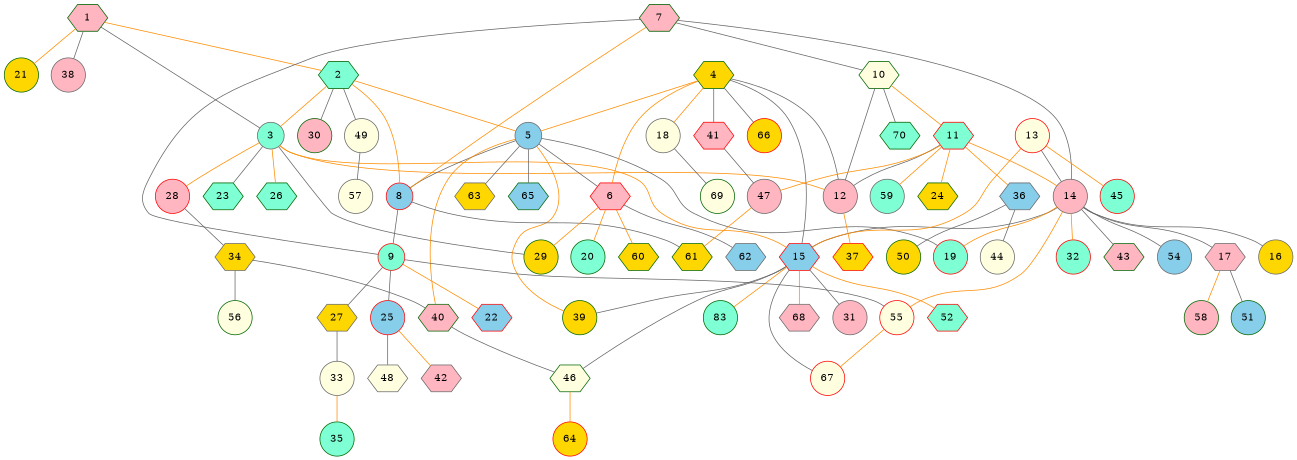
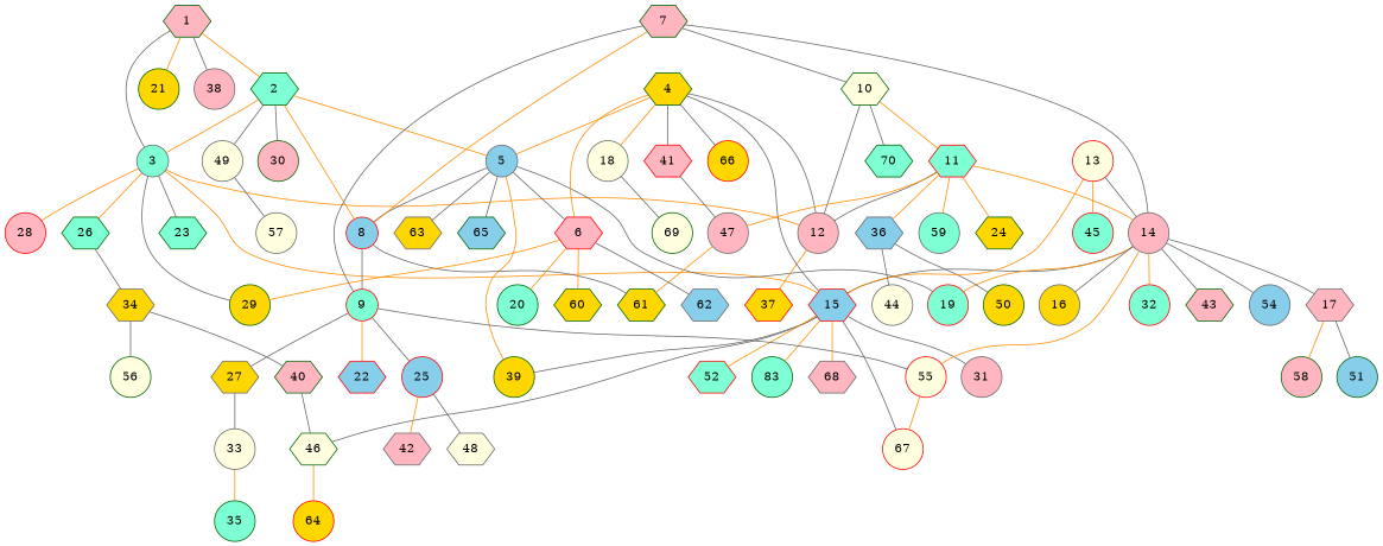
  graph {
    node [color=darkgreen fillcolor=lightpink shape=circle style=filled]
    edge [color=gray40]
    1 [shape=hexagon]
    2 [fillcolor=aquamarine shape=hexagon]
    3 [color=gray40 fillcolor=aquamarine]
    21 [fillcolor=gold]
    38 [color=gray40]
    5 [color=gray40 fillcolor=skyblue]
    8 [color=red fillcolor=skyblue]
    30
    49 [color=gray40 fillcolor=lightyellow]
    12 [color=gray40]
    15 [color=red fillcolor=skyblue shape=hexagon]
    23 [fillcolor=aquamarine shape=hexagon]
    26 [fillcolor=aquamarine shape=hexagon]
    28 [color=red]
    29 [fillcolor=gold]
    6 [color=red shape=hexagon]
    19 [color=red fillcolor=aquamarine]
    39 [fillcolor=gold]
    40 [shape=hexagon]
    63 [color=gray40 fillcolor=gold shape=hexagon]
    65 [fillcolor=skyblue shape=hexagon]
    9 [color=red fillcolor=aquamarine]
    61 [fillcolor=gold shape=hexagon]
    57 [color=gray40 fillcolor=lightyellow]
    37 [color=red fillcolor=gold shape=hexagon]
    31 [color=gray40]
    46 [fillcolor=lightyellow shape=hexagon]
    52 [color=red fillcolor=aquamarine shape=hexagon]
    n29 [fillcolor=aquamarine label=83]
    67 [color=red fillcolor=lightyellow]
    68 [color=gray40 shape=hexagon]
    34 [color=gray40 fillcolor=gold shape=hexagon]
    4 [fillcolor=gold shape=hexagon]
    18 [color=gray40 fillcolor=lightyellow]
    41 [color=red shape=hexagon]
    66 [color=red fillcolor=gold]
    20 [fillcolor=aquamarine]
    60 [fillcolor=gold shape=hexagon]
    62 [color=gray40 fillcolor=skyblue shape=hexagon]
    69 [fillcolor=lightyellow]
    47 [color=gray40]
    7 [shape=hexagon]
    10 [fillcolor=lightyellow shape=hexagon]
    14 [color=gray40]
    22 [color=red fillcolor=skyblue shape=hexagon]
    25 [color=red fillcolor=skyblue]
    27 [color=gray40 fillcolor=gold shape=hexagon]
    55 [color=red fillcolor=lightyellow]
    11 [color=red fillcolor=aquamarine shape=hexagon]
    70 [fillcolor=aquamarine shape=hexagon]
    16 [color=gray40 fillcolor=gold]
    17 [color=gray40 shape=hexagon]
    32 [color=red fillcolor=aquamarine]
    43 [shape=hexagon]
    54 [color=gray40 fillcolor=skyblue]
    42 [color=gray40 shape=hexagon]
    48 [color=gray40 fillcolor=lightyellow shape=hexagon]
    33 [color=gray40 fillcolor=lightyellow]
    24 [fillcolor=gold shape=hexagon]
    36 [color=gray40 fillcolor=skyblue shape=hexagon]
    59 [color=gray40 fillcolor=aquamarine]
    44 [color=gray40 fillcolor=lightyellow]
    50 [fillcolor=gold]
    13 [color=red fillcolor=lightyellow]
    45 [color=red fillcolor=aquamarine]
    51 [fillcolor=skyblue]
    58
    64 [color=red fillcolor=gold]
    35 [fillcolor=aquamarine]
    56 [fillcolor=lightyellow]
    1 -- 2 [color=darkorange]
    1 -- 3
    1 -- 21 [color=darkorange]
    1 -- 38
    2 -- 3 [color=darkorange]
    2 -- 5 [color=darkorange]
    2 -- 8 [color=darkorange]
    2 -- 30
    2 -- 49
    3 -- 12 [color=darkorange]
    3 -- 15 [color=darkorange]
    3 -- 23
    3 -- 26 [color=darkorange]
    3 -- 28 [color=darkorange]
    3 -- 29
    5 -- 8
    5 -- 6
    5 -- 19
    5 -- 39 [color=darkorange]
-   5 -- 40 [color=darkorange]
    5 -- 63
    5 -- 65
    8 -- 9
    8 -- 61
    49 -- 57
    12 -- 37 [color=darkorange]
    15 -- 39
    15 -- 31
    15 -- 46
    15 -- 52 [color=darkorange]
    15 -- n29 [color=darkorange]
    15 -- 67
    15 -- 68 [color=darkorange]
-   28 -- 34
+   26 -- 34
    6 -- 29 [color=darkorange]
    6 -- 20 [color=darkorange]
    6 -- 60 [color=darkorange]
    6 -- 62
    40 -- 46
    9 -- 22 [color=darkorange]
    9 -- 25
    9 -- 27
    9 -- 55
    46 -- 64 [color=darkorange]
    34 -- 40
    34 -- 56
    4 -- 5 [color=darkorange]
    4 -- 12
    4 -- 15
    4 -- 6 [color=darkorange]
    4 -- 18 [color=darkorange]
    4 -- 41
    4 -- 66
    18 -- 69
    41 -- 47
    47 -- 61 [color=darkorange]
    7 -- 8 [color=darkorange]
    7 -- 9
    7 -- 10
    7 -- 14
    10 -- 12
    10 -- 11 [color=darkorange]
    10 -- 70
    14 -- 15
    14 -- 19 [color=darkorange]
    14 -- 55 [color=darkorange]
    14 -- 16
    14 -- 17
    14 -- 32 [color=darkorange]
    14 -- 43
    14 -- 54
    25 -- 42 [color=darkorange]
    25 -- 48
    27 -- 33
    55 -- 67 [color=darkorange]
    11 -- 12
    11 -- 47 [color=darkorange]
    11 -- 14 [color=darkorange]
    11 -- 24 [color=darkorange]
    11 -- 36 [color=darkorange]
    11 -- 59 [color=darkorange]
    17 -- 51
    17 -- 58 [color=darkorange]
    33 -- 35 [color=darkorange]
    36 -- 44
    36 -- 50
    13 -- 15 [color=darkorange]
    13 -- 14
    13 -- 45 [color=darkorange]
  }
